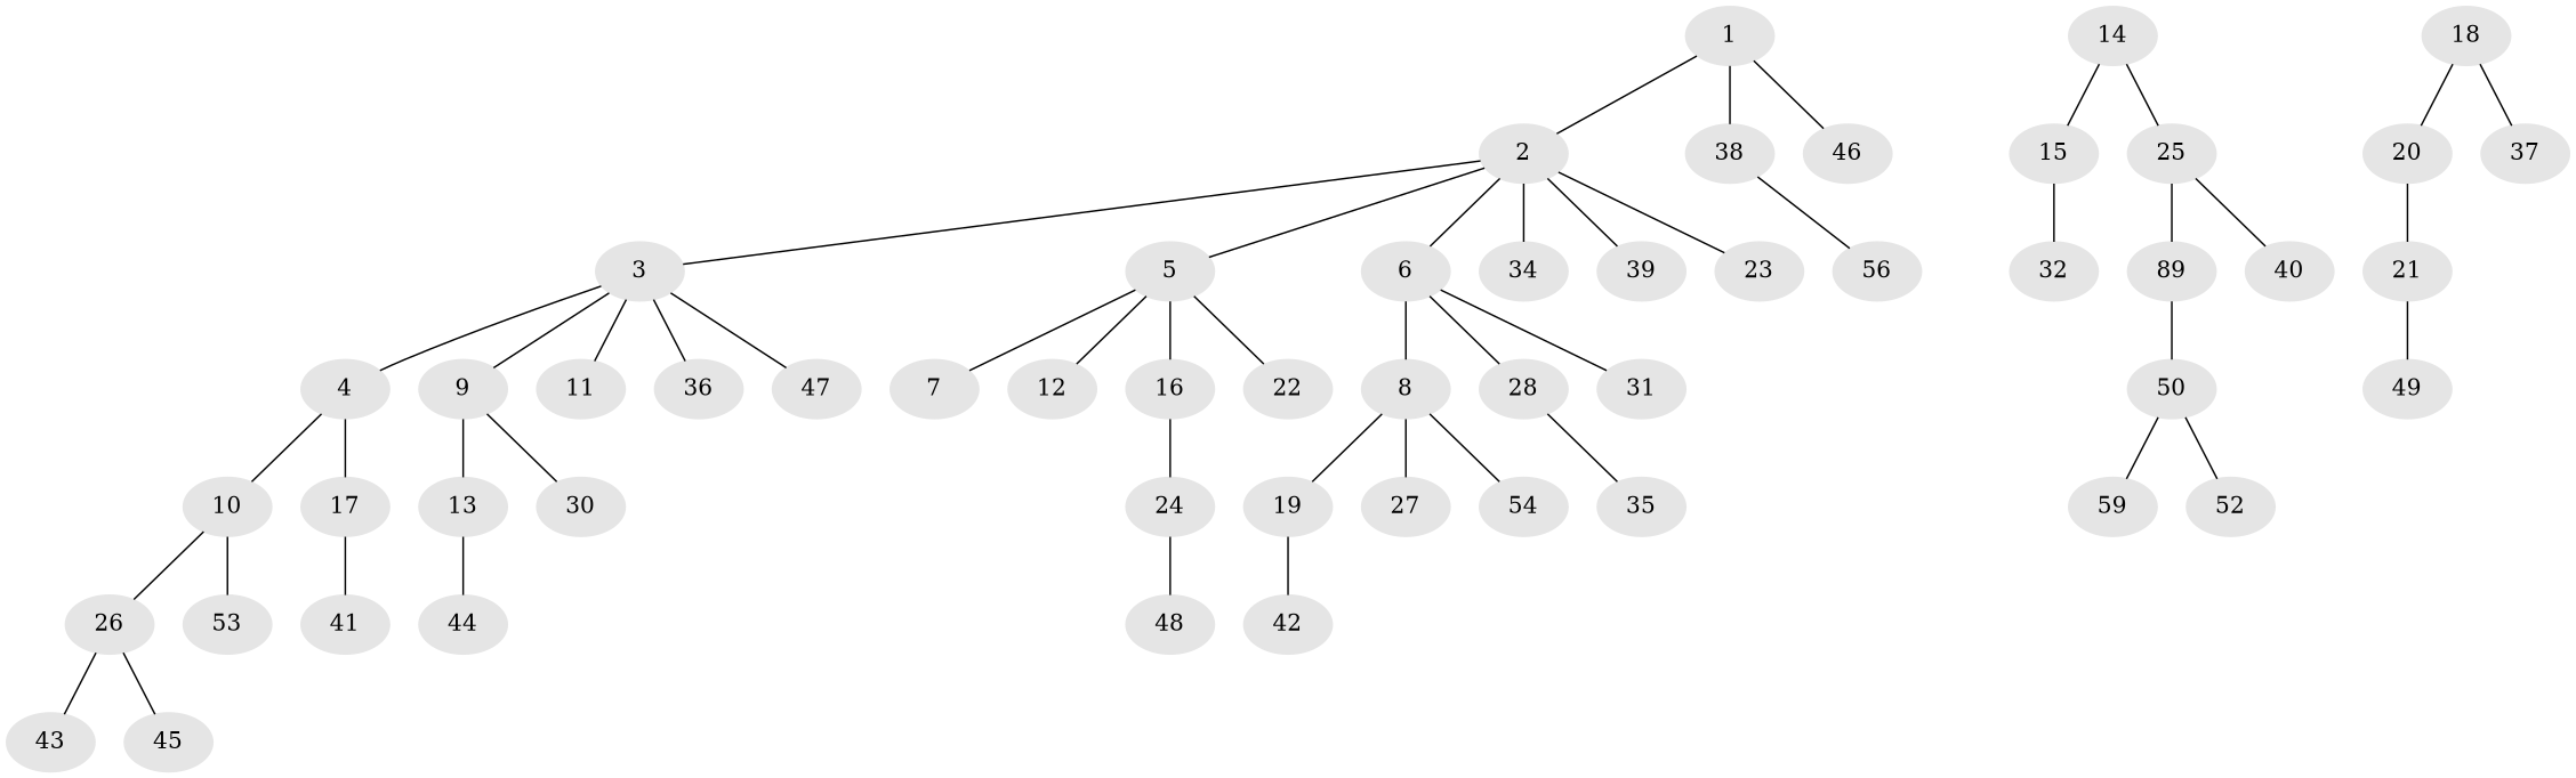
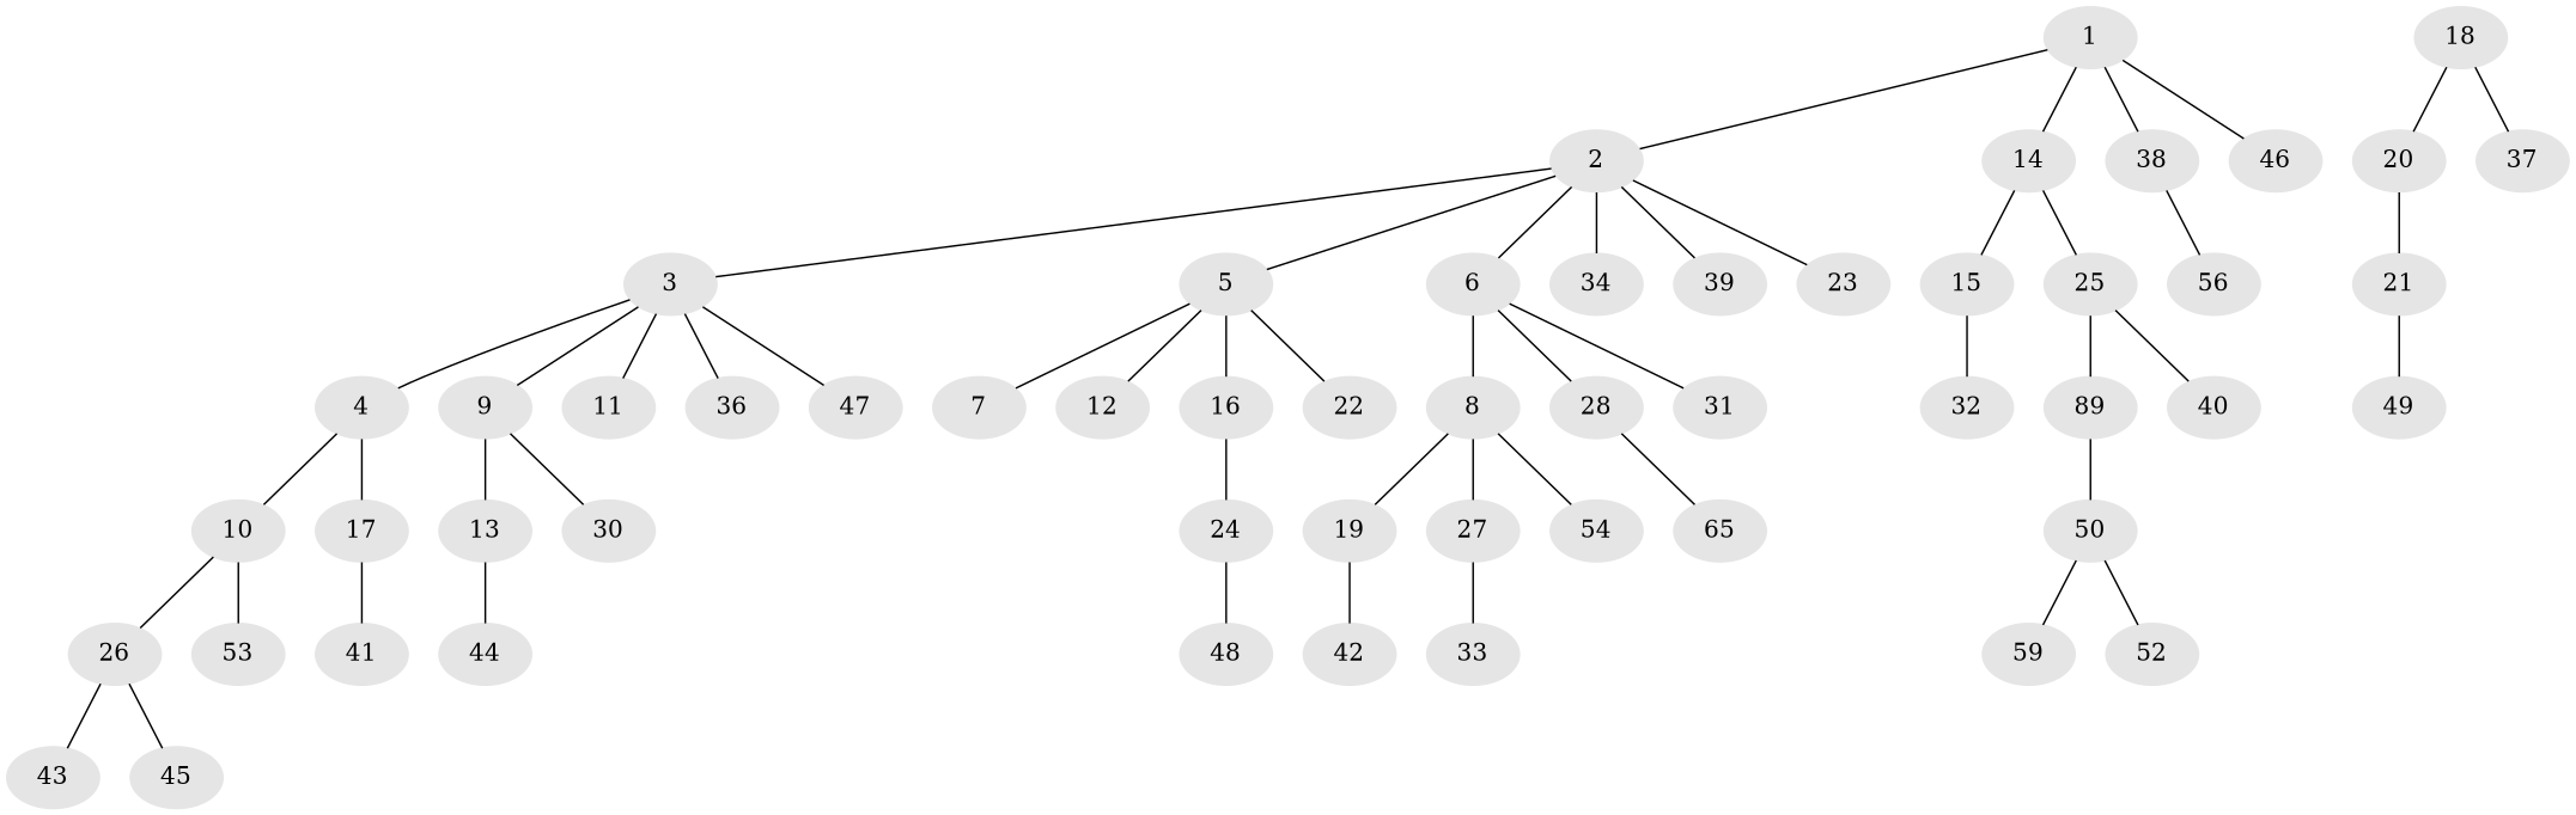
  graph {
    node [color=gray90 style=filled]
    1
    2
    14
    38
    46
    3
    5
    6
    34
    39
    23
    15
    25
    n14 [label=56]
    4
    9
    11
    36
    47
    7
    12
    16
    22
    8
    28
    31
    10
    17
    13
    30
    26
    53
    41
    24
    19
    27
    54
-   35
+   35 [label=65]
    42
+   33
    44
    43
    45
    32
    n45 [label=89]
    40
    48
    18
    20
    37
    21
    49
    50
    n54 [label=59]
    52
    1 -- 2
+   1 -- 14
    1 -- 38
    1 -- 46
    2 -- 3
    2 -- 5
    2 -- 6
    2 -- 34
    2 -- 39
    2 -- 23
    14 -- 15
    14 -- 25
    38 -- n14
    3 -- 4
    3 -- 9
    3 -- 11
    3 -- 36
    3 -- 47
    5 -- 7
    5 -- 12
    5 -- 16
    5 -- 22
    6 -- 8
    6 -- 28
    6 -- 31
    15 -- 32
    25 -- n45
    25 -- 40
    4 -- 10
    4 -- 17
    9 -- 13
    9 -- 30
    16 -- 24
    8 -- 19
    8 -- 27
    8 -- 54
    28 -- 35
    10 -- 26
    10 -- 53
    17 -- 41
    13 -- 44
    26 -- 43
    26 -- 45
    24 -- 48
    19 -- 42
+   27 -- 33
    n45 -- 50
    18 -- 20
    18 -- 37
    20 -- 21
    21 -- 49
    50 -- n54
    50 -- 52
  }
